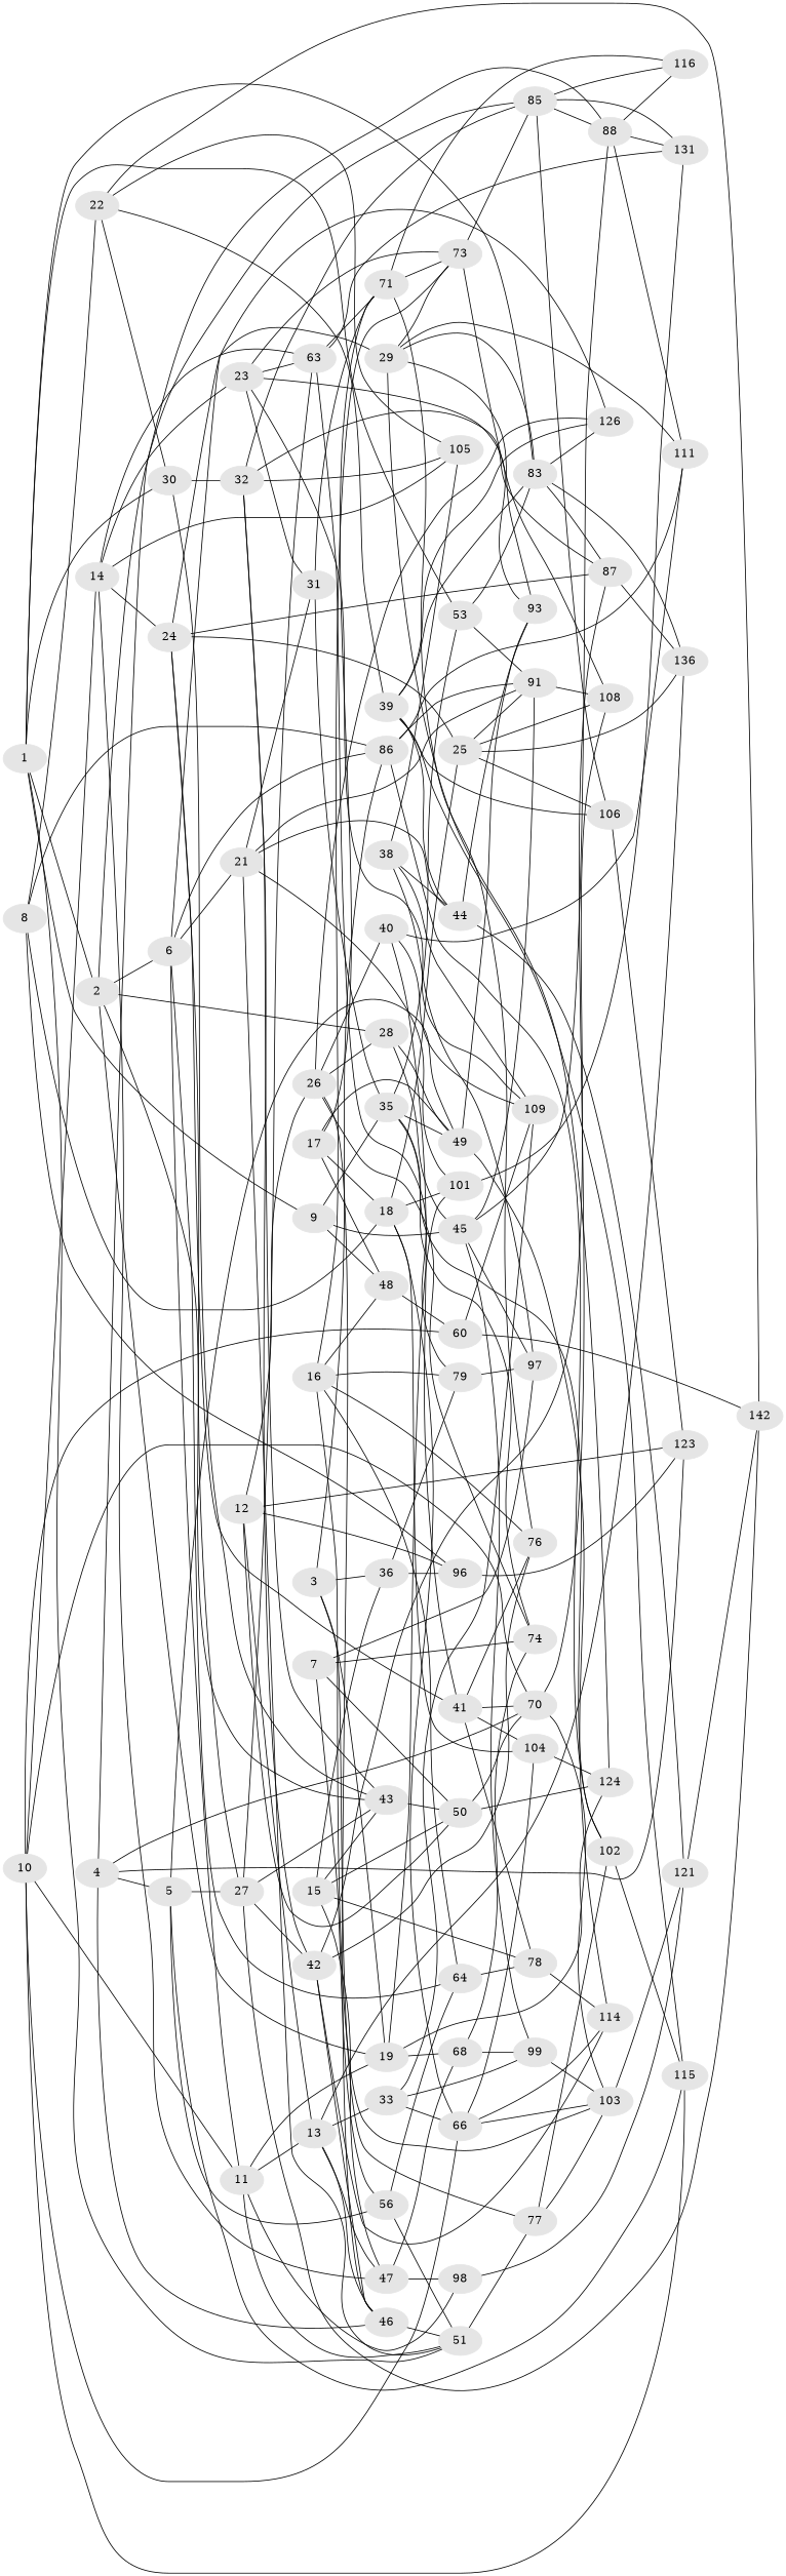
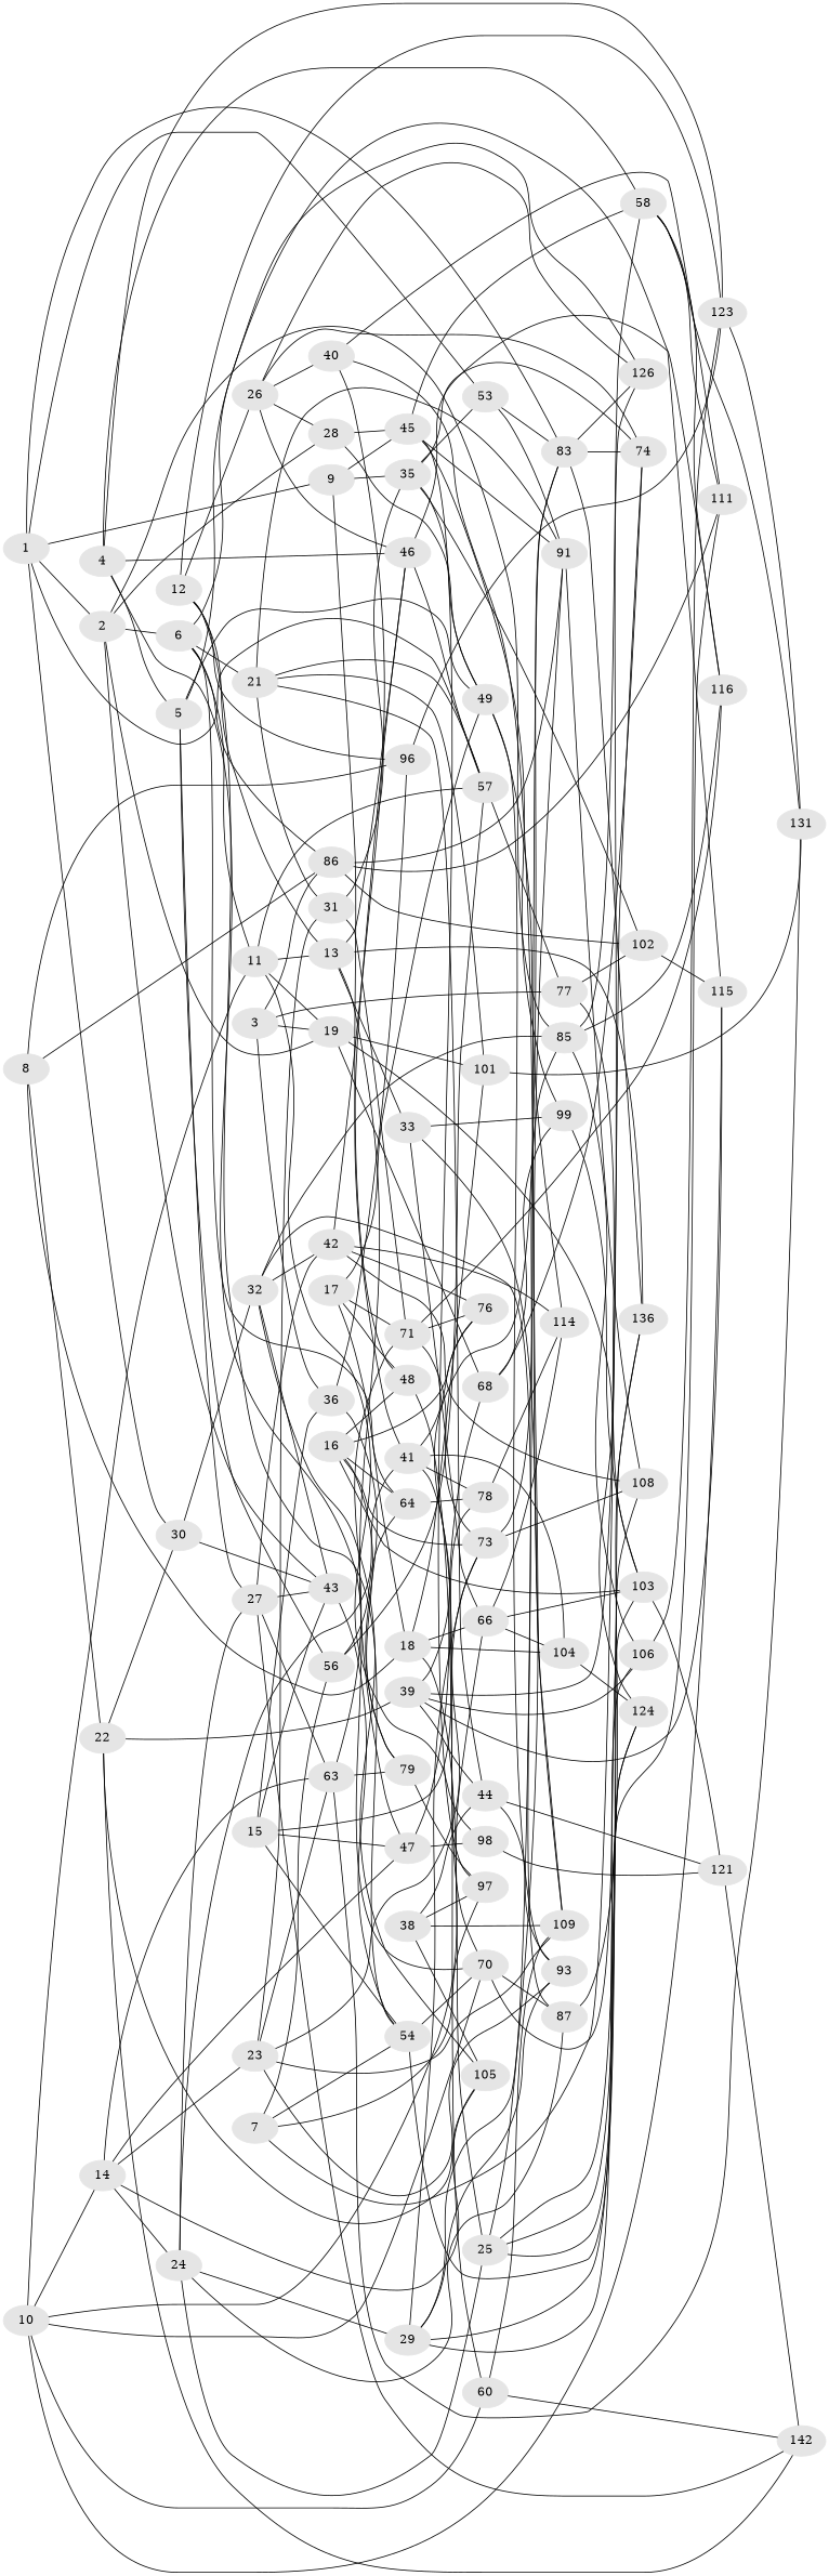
  graph {
    rankdir=LR
    node [color=gray90 style=filled]
    1 [super="+134"]
    2 [super="+81"]
    9
    30
    53
-   57 [super="+120" label=51]
+   57 [super="+120"]
    83 [super="+117"]
    6 [super="+52"]
    19 [super="+89"]
    28
    43 [super="+59"]
    n12 [label=85 super="+127"]
    35 [super="+72"]
    45 [super="+125"]
    48
    32 [super="+95"]
    91 [super="+122"]
    77
    126
    136
    87 [super="+130"]
    86 [super="+129"]
    11 [super="+118"]
    21 [super="+137"]
    64
    101
    68
    124
    49 [super="+82"]
-   54 [super="+67" label=50]
-   88 [super="+144"]
+   54 [super="+67"]
+   88 [super="+144" label=58]
    106
    116
    3
    36
    96
    79
    103 [super="+113"]
    102 [super="+133"]
    111
    4 [super="+69"]
    5 [super="+37"]
    46 [super="+107"]
    70 [super="+100"]
    123 [super="+132"]
    27 [super="+84"]
    56
    115
    131
    63 [super="+145"]
    142
    42 [super="+141"]
    93
    114
    13 [super="+128"]
    98
    31
    44 [super="+110"]
    78
    7
    74
    97
    18 [super="+61"]
    66 [super="+90"]
    25 [super="+65"]
    104
    8
    22 [super="+34"]
    105
    39 [super="+143"]
    99
    60
    10 [super="+20"]
    14 [super="+50"]
    47 [super="+138"]
    23 [super="+85"]
    24 [super="+92"]
    109 [super="+139"]
    33 [super="+51"]
    121
    12 [super="+140"]
    26 [super="+75"]
    40
    73 [super="+119"]
    29 [super="+55"]
    41 [super="+135"]
    71 [super="+112"]
    15 [super="+94"]
    16 [super="+62"]
    76
    108
    17
    38
    1 -- 2
    1 -- 9
    1 -- 30
    1 -- 53
    1 -- 57
    1 -- 83
    2 -- 6
    2 -- 19
    2 -- 28
    2 -- 43
    2 -- n12
    9 -- 35
    9 -- 45
    9 -- 48
    30 -- 43
    30 -- 32
    53 -- 83
    53 -- 91
    57 -- 77
    83 -- 126
    83 -- 136
-   83 -- 87
+   83 -- 74
    6 -- 126
    6 -- 86
    6 -- 11
    6 -- 21
    6 -- 64
    19 -- 101
    19 -- 68
    19 -- 124
    28 -- 45
    28 -- 49
    43 -- 54
    n12 -- 88
    n12 -- 106
    n12 -- 116
    35 -- 53
    35 -- 49
    35 -- 102
    35 -- 74
    45 -- 91
    45 -- 88
    45 -- 97
    45 -- 99
    48 -- 60
    32 -- 43
    32 -- n12
    32 -- 87
    32 -- 42
    32 -- 105
    91 -- 108
    77 -- 103
    77 -- 102
    87 -- 136
    86 -- 91
    86 -- 102
    86 -- 111
    11 -- 57
    11 -- 19
    11 -- 13
    11 -- 98
    21 -- 57
    21 -- 91
    21 -- 101
    21 -- 31
    21 -- 44
    64 -- 78
    101 -- 131
    68 -- 74
    68 -- 99
    49 -- 93
    49 -- 114
    54 -- 124
    54 -- 70
    88 -- 116
    88 -- 111
    88 -- 131
    106 -- 123
    3 -- 19
    3 -- 77
    3 -- 86
    3 -- 36
    36 -- 96
    36 -- 79
    96 -- 123
    79 -- 97
    103 -- 121
    102 -- 115
    4 -- 88
    4 -- 5 [weight=2]
    4 -- 46
    4 -- 70
    4 -- 123
    5 -- 49
    5 -- 27
    5 -- 56
    5 -- 115
    46 -- 57
+   46 -- 116
    70 -- 87
    70 -- 103
-   n12 -- 131
+   123 -- 131
    27 -- 43
    27 -- 63
    27 -- 142
    27 -- 42
    56 -- 57
    56 -- 64
    63 -- 79
    63 -- 131
    63 -- 71
    42 -- 46
    42 -- 114
    42 -- 76
    42 -- 108
    13 -- 136
    13 -- 46
    13 -- 47
    13 -- 33
    98 -- 121
    31 -- 35
    31 -- 71
    44 -- 93
    44 -- 121
    78 -- 114
    7 -- 54
    7 -- 56
    7 -- 74
    7 -- 97
    18 -- 101
    18 -- 66
    18 -- 25
    18 -- 104
    66 -- 103
    66 -- 114
    66 -- 104
    25 -- 91
    25 -- 136
    25 -- 106
    25 -- 108
    104 -- 124
    8 -- 86
    8 -- 96
    8 -- 18
    8 -- 22
    22 -- 30
    22 -- 142
    22 -- 105
    22 -- 39
    39 -- 83
    39 -- 126
    39 -- 106
    39 -- 115
    39 -- 44
    99 -- 103
    60 -- 142
    60 -- 109
    10 -- 11
    10 -- 70
    10 -- 115
    10 -- 66
    10 -- 60
    10 -- 14
    14 -- 63
    14 -- 105
    14 -- 47
    14 -- 23
    14 -- 24
    47 -- 68
    47 -- 98
    23 -- 63
    23 -- 93
    23 -- 31
    23 -- 109
    23 -- 73
    24 -- 87
    24 -- 27
    24 -- 25
    24 -- 29
    24 -- 41
    33 -- 66
    33 -- 99
    33 -- 109 [weight=2]
    121 -- 142
    12 -- 54
    12 -- 96
    12 -- 123 [weight=2]
    12 -- 13
    12 -- 26
    26 -- 28
    26 -- 126
    26 -- 46
    26 -- 74
    26 -- 40
    40 -- 111
    40 -- 109
    40 -- 41
    73 -- n12
    73 -- 108
    29 -- 83
    29 -- 124
    29 -- 111
    29 -- 93
    29 -- 73
    41 -- 70
    41 -- 78
    41 -- 104
    41 -- 76
    71 -- 116
    71 -- 73
    71 -- 76
    15 -- 43
    15 -- 54
    15 -- 36
    15 -- 78
    15 -- 47 [weight=2]
    16 -- 48
    16 -- 64
    16 -- 79
    16 -- 103
    16 -- 73
    16 -- 76
    17 -- 48
    17 -- 49
    17 -- 18
    17 -- 71
    38 -- 44
    38 -- 97
    38 -- 105
    38 -- 109
  }
